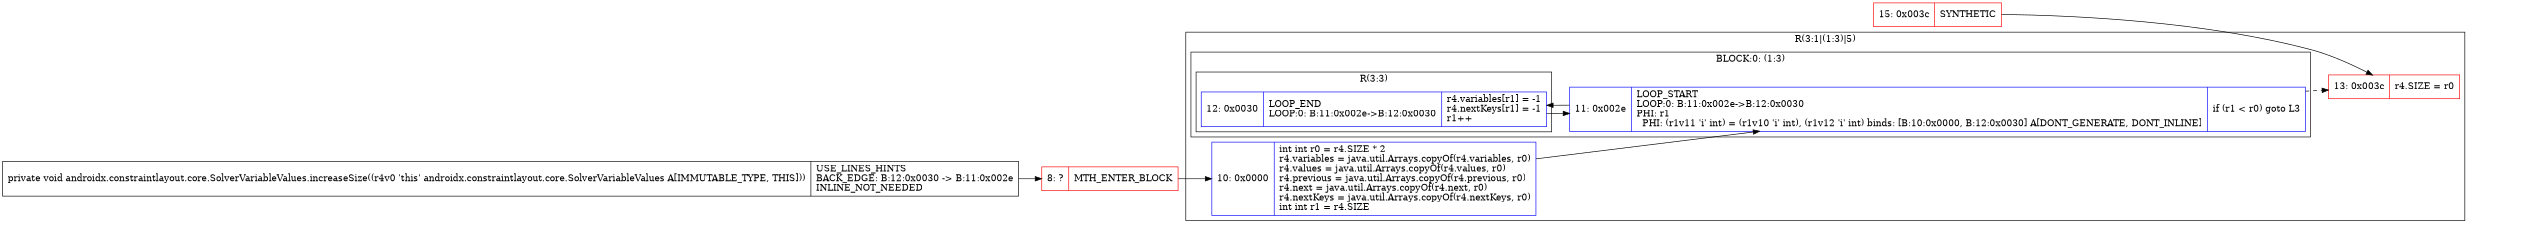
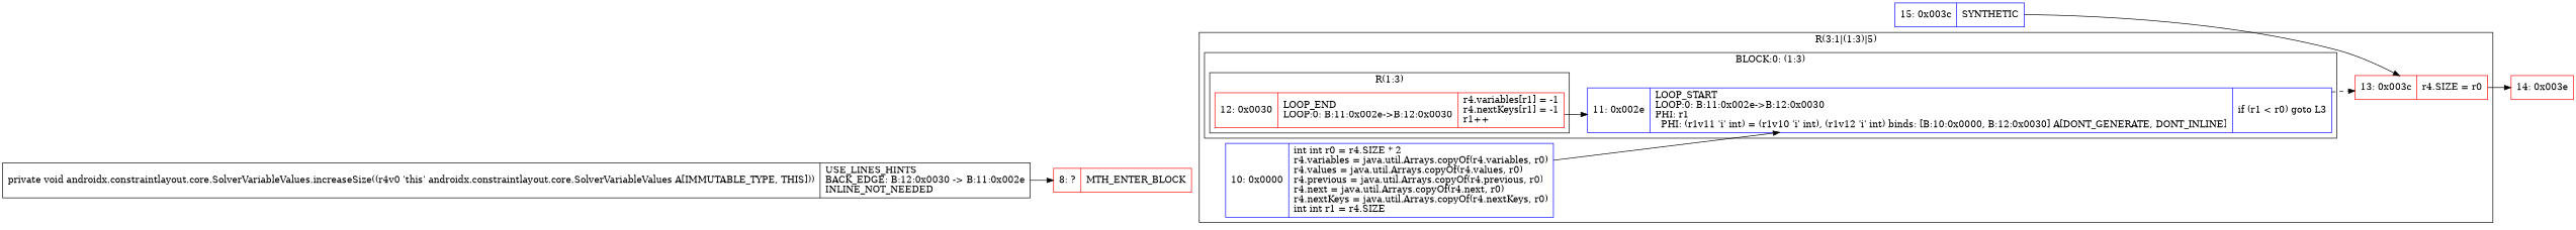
  digraph {
    rankdir=LR
    node [color=red shape=record]
-   n1 [color=blue label="{12\:\ 0x0030|LOOP_END\lLOOP:0: B:11:0x002e\-\>B:12:0x0030\l|r4.variables[r1] = \-1\lr4.nextKeys[r1] = \-1\lr1++\l}"]
+   n1 [label="{12\:\ 0x0030|LOOP_END\lLOOP:0: B:11:0x002e\-\>B:12:0x0030\l|r4.variables[r1] = \-1\lr4.nextKeys[r1] = \-1\lr1++\l}"]
    n2 [color=blue label="{11\:\ 0x002e|LOOP_START\lLOOP:0: B:11:0x002e\-\>B:12:0x0030\lPHI: r1 \l  PHI: (r1v11 'i' int) = (r1v10 'i' int), (r1v12 'i' int) binds: [B:10:0x0000, B:12:0x0030] A[DONT_GENERATE, DONT_INLINE]\l|if (r1 \< r0) goto L3\l}"]
    n3 [color=blue label="{10\:\ 0x0000|int int r0 = r4.SIZE * 2\lr4.variables = java.util.Arrays.copyOf(r4.variables, r0)\lr4.values = java.util.Arrays.copyOf(r4.values, r0)\lr4.previous = java.util.Arrays.copyOf(r4.previous, r0)\lr4.next = java.util.Arrays.copyOf(r4.next, r0)\lr4.nextKeys = java.util.Arrays.copyOf(r4.nextKeys, r0)\lint int r1 = r4.SIZE\l}"]
    n4 [label="{13\:\ 0x003c|r4.SIZE = r0\l}"]
-   n6 [label="{15\:\ 0x003c|SYNTHETIC\l}"]
+   n5 [label="{14\:\ 0x003e}"]
+   n6 [color=blue label="{15\:\ 0x003c|SYNTHETIC\l}"]
    n7 [label="{8\:\ ?|MTH_ENTER_BLOCK\l}"]
    n8 [label="{private void androidx.constraintlayout.core.SolverVariableValues.increaseSize((r4v0 'this' androidx.constraintlayout.core.SolverVariableValues A[IMMUTABLE_TYPE, THIS]))  | USE_LINES_HINTS\lBACK_EDGE: B:12:0x0030 \-\> B:11:0x002e\lINLINE_NOT_NEEDED\l}" color=""]
    subgraph cluster_1 {
      label="R(3:1|(1:3)|5)"
      n3
      n4
      subgraph cluster_2 {
        label="BLOCK:0: (1:3)"
        n2
        subgraph cluster_3 {
-         label="R(3:3)"
+         label="R(1:3)"
          n1
        }
      }
    }
    n1 -> n2
-   n2 -> n1
    n2 -> n4 [style=dashed]
    n3 -> n2
+   n4 -> n5
    n6 -> n4
-   n7 -> n3
    n8 -> n7
  }
